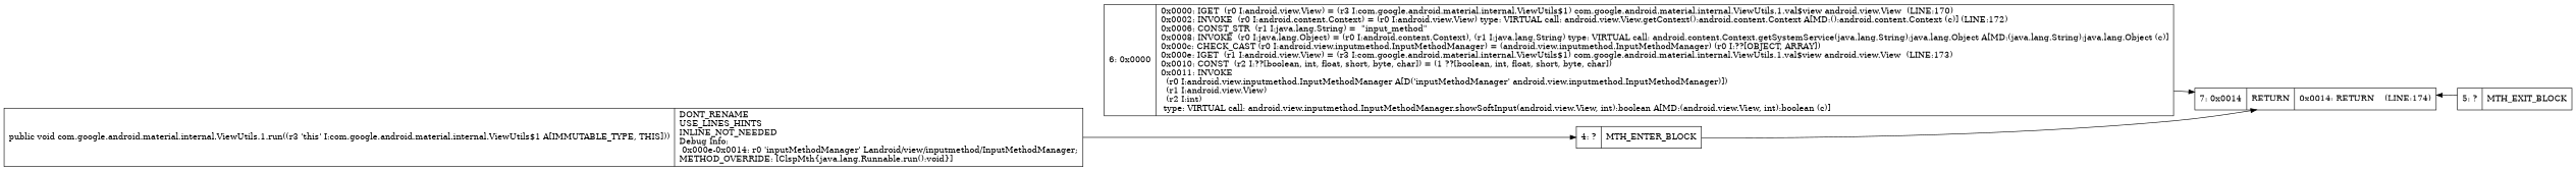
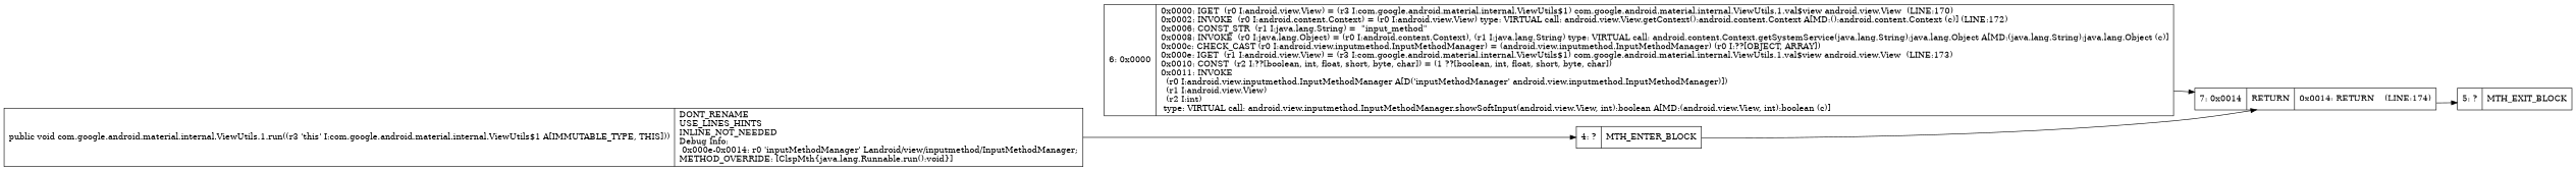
  digraph {
    fontname="DejaVu Serif"
    rankdir=LR
    node [fontname="DejaVu Serif" shape=record]
    edge [fontname="DejaVu Serif"]
    n1 [label="{4\:\ ?|MTH_ENTER_BLOCK\l}"]
    n2 [label="{7\:\ 0x0014|RETURN\l|0x0014: RETURN    (LINE:174)\l}"]
    n3 [label="{6\:\ 0x0000|0x0000: IGET  (r0 I:android.view.View) = (r3 I:com.google.android.material.internal.ViewUtils$1) com.google.android.material.internal.ViewUtils.1.val$view android.view.View  (LINE:170)\l0x0002: INVOKE  (r0 I:android.content.Context) = (r0 I:android.view.View) type: VIRTUAL call: android.view.View.getContext():android.content.Context A[MD:():android.content.Context (c)] (LINE:172)\l0x0006: CONST_STR  (r1 I:java.lang.String) =  \"input_method\" \l0x0008: INVOKE  (r0 I:java.lang.Object) = (r0 I:android.content.Context), (r1 I:java.lang.String) type: VIRTUAL call: android.content.Context.getSystemService(java.lang.String):java.lang.Object A[MD:(java.lang.String):java.lang.Object (c)]\l0x000c: CHECK_CAST (r0 I:android.view.inputmethod.InputMethodManager) = (android.view.inputmethod.InputMethodManager) (r0 I:??[OBJECT, ARRAY]) \l0x000e: IGET  (r1 I:android.view.View) = (r3 I:com.google.android.material.internal.ViewUtils$1) com.google.android.material.internal.ViewUtils.1.val$view android.view.View  (LINE:173)\l0x0010: CONST  (r2 I:??[boolean, int, float, short, byte, char]) = (1 ??[boolean, int, float, short, byte, char]) \l0x0011: INVOKE  \l  (r0 I:android.view.inputmethod.InputMethodManager A[D('inputMethodManager' android.view.inputmethod.InputMethodManager)])\l  (r1 I:android.view.View)\l  (r2 I:int)\l type: VIRTUAL call: android.view.inputmethod.InputMethodManager.showSoftInput(android.view.View, int):boolean A[MD:(android.view.View, int):boolean (c)]\l}"]
    n4 [label="{5\:\ ?|MTH_EXIT_BLOCK\l}"]
    n5 [label="{public void com.google.android.material.internal.ViewUtils.1.run((r3 'this' I:com.google.android.material.internal.ViewUtils$1 A[IMMUTABLE_TYPE, THIS]))  | DONT_RENAME\lUSE_LINES_HINTS\lINLINE_NOT_NEEDED\lDebug Info:\l  0x000e\-0x0014: r0 'inputMethodManager' Landroid\/view\/inputmethod\/InputMethodManager;\lMETHOD_OVERRIDE: [ClspMth\{java.lang.Runnable.run():void\}]\l}"]
    n1 -> n2
-   n4 -> n2
+   n2 -> n4
    n3 -> n2
    n5 -> n1
  }
